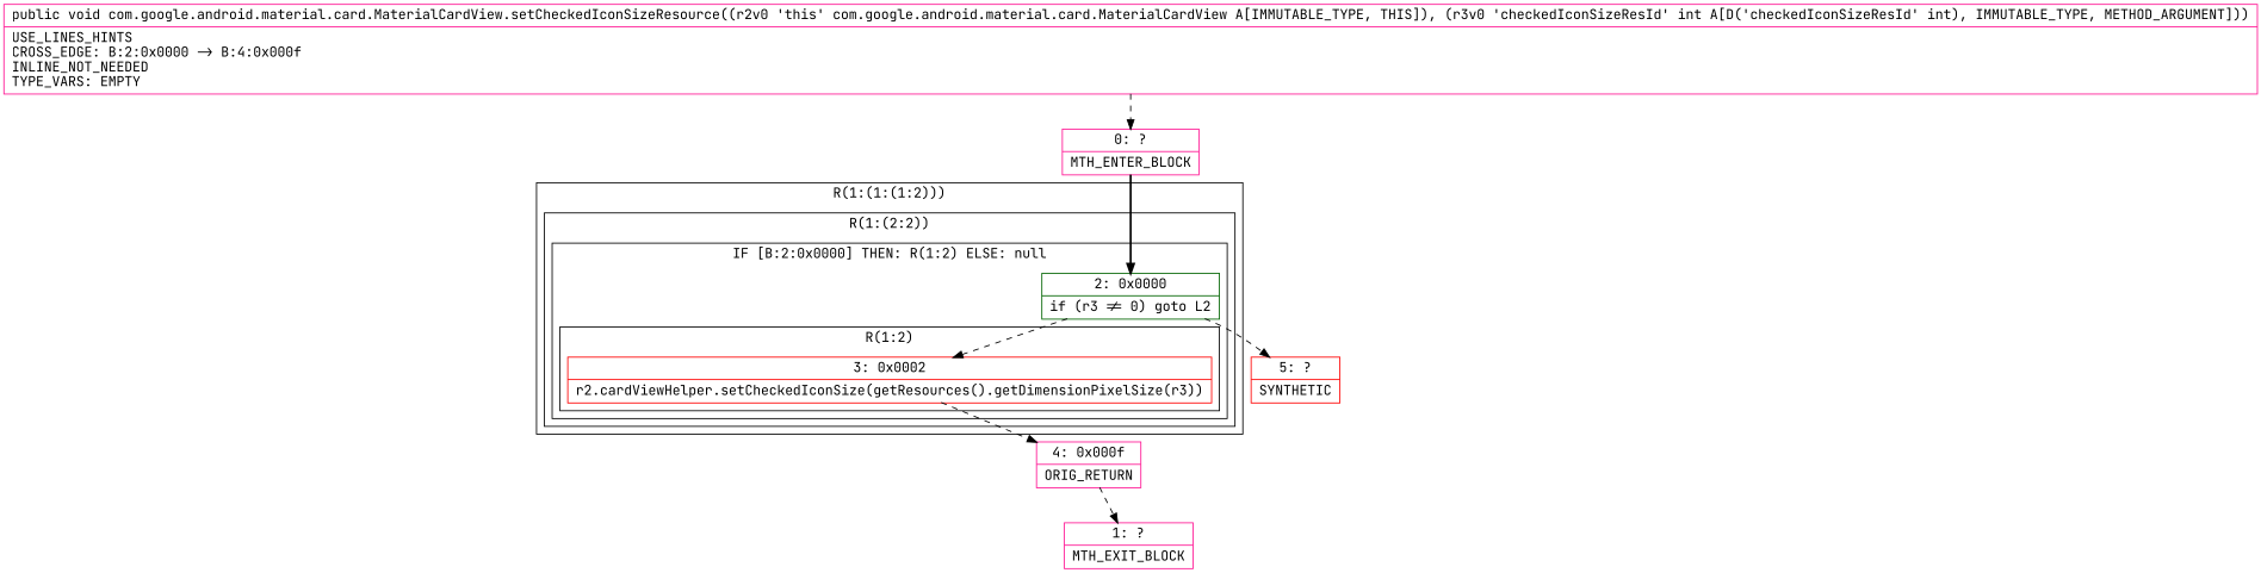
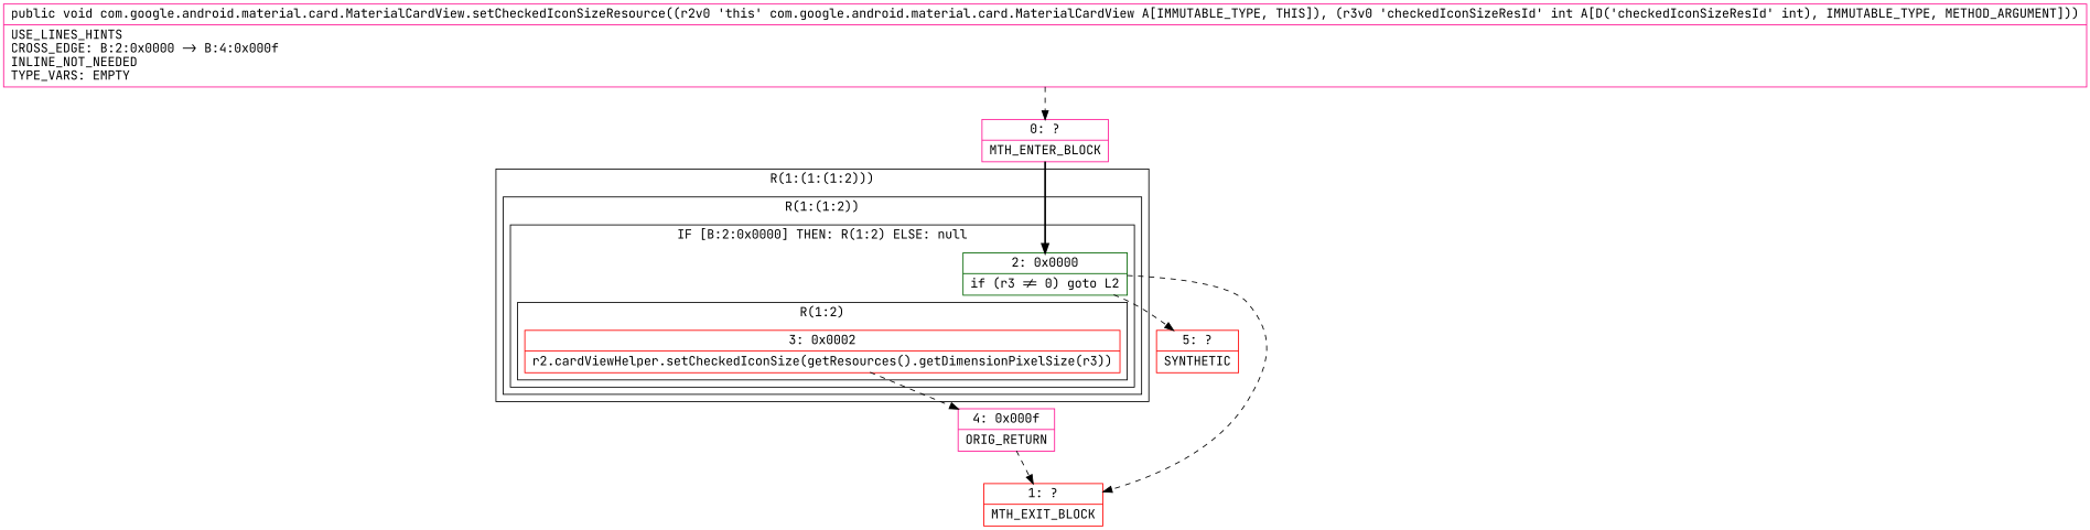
  digraph {
    fontname="JetBrains Mono"
    node [color=deeppink fontname="JetBrains Mono" shape=record]
    edge [fontname="JetBrains Mono" style=dashed]
    n1 [color=red label="{3\:\ 0x0002|r2.cardViewHelper.setCheckedIconSize(getResources().getDimensionPixelSize(r3))\l}"]
    n2 [color=darkgreen label="{2\:\ 0x0000|if (r3 != 0) goto L2\l}"]
    n3 [label="{4\:\ 0x000f|ORIG_RETURN\l}"]
    n4 [color=red label="{5\:\ ?|SYNTHETIC\l}"]
-   n5 [label="{1\:\ ?|MTH_EXIT_BLOCK\l}"]
+   n5 [color=red label="{1\:\ ?|MTH_EXIT_BLOCK\l}"]
    n6 [label="{0\:\ ?|MTH_ENTER_BLOCK\l}"]
    n7 [label="{public void com.google.android.material.card.MaterialCardView.setCheckedIconSizeResource((r2v0 'this' com.google.android.material.card.MaterialCardView A[IMMUTABLE_TYPE, THIS]), (r3v0 'checkedIconSizeResId' int A[D('checkedIconSizeResId' int), IMMUTABLE_TYPE, METHOD_ARGUMENT]))  | USE_LINES_HINTS\lCROSS_EDGE: B:2:0x0000 \-\> B:4:0x000f\lINLINE_NOT_NEEDED\lTYPE_VARS: EMPTY\l}"]
    subgraph cluster_1 {
      label="R(1:(1:(1:2)))"
      subgraph cluster_2 {
-       label="R(1:(2:2))"
+       label="R(1:(1:2))"
        subgraph cluster_3 {
          label="IF [B:2:0x0000] THEN: R(1:2) ELSE: null"
          n2
          subgraph cluster_4 {
            label="R(1:2)"
            n1
          }
        }
      }
    }
    n1 -> n3
-   n2 -> n1
+   n2 -> n5
    n2 -> n4
    n3 -> n5
    n6 -> n2 [style=bold]
    n7 -> n6
  }
